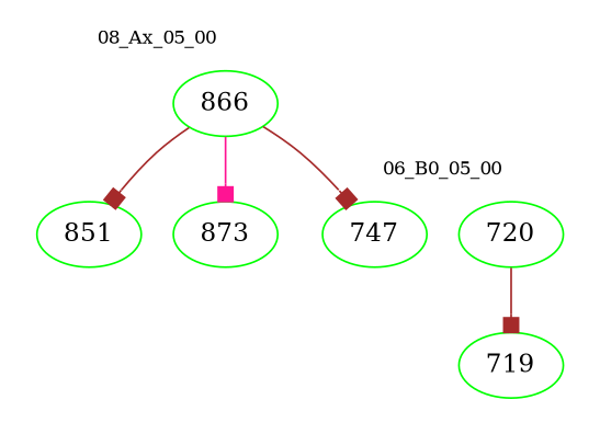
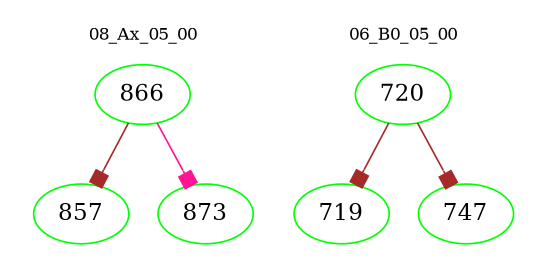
  digraph {
    node [color=green]
    edge [arrowhead=box color=brown]
    n1 [label=866]
-   n2 [label=851]
+   n2 [label=857]
    n3 [label=873]
    n4 [label=720]
    n5 [label=719]
    n6 [label=747]
    subgraph cluster_1 {
      color=white
      fontsize=10
      label="08_Ax_05_00"
      n1
      n2
      n3
    }
    subgraph cluster_2 {
      color=white
      fontsize=10
      label="06_B0_05_00"
      n4
      n5
      n6
    }
    n1 -> n2
    n1 -> n3 [color=deeppink]
    n4 -> n5
-   n1 -> n6
+   n4 -> n6
  }
